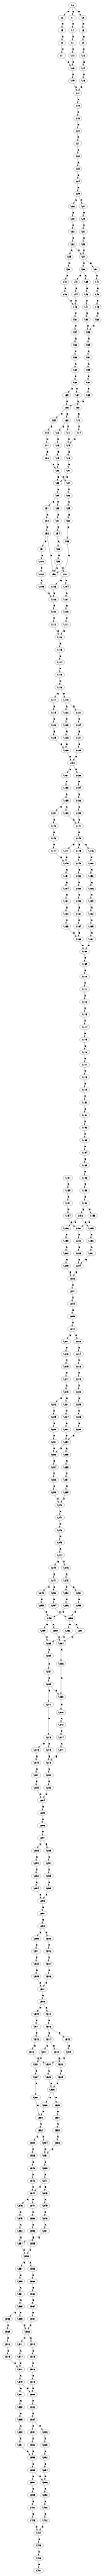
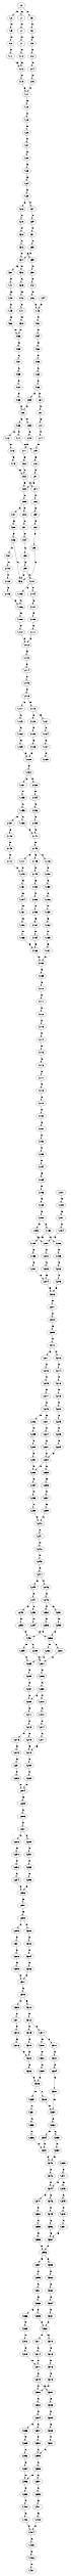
  strict digraph {
    S0
    S1
    S2
    S3
    S4
    S5
    S6
    S7
    S8
    S9
    S10
    S11
    S12
    S13
    S14
    S15
    S16
    S17
    S18
    S19
    S20
    S21
    S22
    S23
    S24
    S25
    S26
    S27
    S28
    S29
    S30
    S31
    S32
    S33
    S34
    S35
    S36
    S37
    S38
    S39
-   S40
    S41
    S42
    S43
    S44
    S45
    S46
    S47
    S48
    S49
    S50
    S51
    S52
    S53
    S54
    S55
    S56
    S57
    S58
    S59
    S60
    S61
    S62
    S63
    S64
    S65
    S66
    S67
    S68
    S69
    S70
    S71
    S72
    S73
    S74
    S75
    S76
    S77
    S78
    S79
    S80
    S81
    S82
    S83
    S84
    S85
    S86
    S87
    S88
    S89
    S90
    S91
    S92
    S93
    S94
    S95
    S96
    S97
    S98
    S100
    S99
    S101
    S102
    S103
    S104
    S105
    S106
    S107
    S108
    S109
    S110
    S111
    S112
    S113
    S114
    S115
    S116
    S117
    S118
    S119
    S120
    S121
    S122
    S123
    S124
    S125
    S126
    S127
    S128
    S129
    S130
    S131
    S132
    S133
    S134
    S135
    S136
    S137
    S138
    S139
    S140
    S141
    S142
    S143
    S144
    S145
    S146
    S147
    S148
    S149
    S150
    S151
    S152
    S153
    S154
    S155
    S156
    S157
    S158
    S159
    S160
    S161
    S162
    S163
    S164
    S165
    S166
    S167
    S168
    S169
    S170
    S171
    S172
    S173
    S174
    S175
    S176
    S177
    S178
    S179
    S180
    S181
    S182
    S183
    S184
    S185
    S186
    S188
    S187
    S189
    S190
    S191
    S192
    S193
    S194
    S195
    S196
    S197
    S198
    S199
    S200
    S201
    S202
    S203
    S204
    S205
    S206
    S207
    S208
    S209
    S210
    S211
    S212
    S213
    S214
    S215
    S216
    S217
    S218
    S219
    S220
    S221
    S222
    S223
    S224
    S225
    S226
    S227
    S228
    S229
    S230
    S231
    S232
    S233
    S234
    S235
    S236
    S237
    S238
    S239
    S240
    S241
    S242
    S243
    S244
    S245
    S246
    S247
    S248
    S249
    S250
    S251
    S252
    S253
    S254
    S255
    S256
    n258 [label=S457]
    S258
    S259
    S260
    S261
    S262
    S263
    S264
    S265
    S266
    S267
    S268
    S269
    S270
    S271
    S272
    S273
    S274
    S275
    S276
    S277
    S278
    S279
    S280
    S281
    S282
    S283
    S284
    S285
    S286
    S287
    S288
    S289
    S290
    S291
    S292
    S293
    S294
    S295
    S296
    S297
    S298
    S299
    S300
    S301
    S302
    S303
    S304
    S305
    S306
    S307
    S308
    S309
    S310
    S311
    S312
    S313
    S314
    S315
    S316
    S317
    S318
    S319
    S320
    S321
    S322
    S323
    S324
    S325
    S326
    S327
    S328
    S329
    S330
    S331
    S332
    S333
    S334
    S335
    S336
    S337
    S338
    S339
    S340
    S341
    S342
    S343
    S344
    S345
    S346
    S347
    S348
    S349
    S350
    S351
    S352
    S353
    S354
    S355
    S356
    S357
    S358
    S359
    S360
    S361
    S362
    S363
    S364
    S365
    S366
    S367
    S368
    S369
    S370
    S371
    S372
    S373
    S374
    S375
    S376
    S377
    S378
    S379
    S380
    S381
    S382
    S383
    S384
    S385
    S386
    S387
    S388
    S389
    S390
    S391
    S392
    S393
    S394
    S395
    S396
    S397
    S398
    S399
    S400
    S401
    S402
    S403
    S404
    S405
    S406
    S407
    S0 -> S1 [label=G]
    S0 -> S2 [label=A]
    S0 -> S3 [label=A]
    S1 -> S4 [label=A]
    S2 -> S5 [label=A]
    S3 -> S6 [label=A]
    S4 -> S7 [label=A]
    S5 -> S8 [label=A]
    S6 -> S9 [label=G]
    S7 -> S10 [label=A]
    S8 -> S11 [label=A]
    S9 -> S12 [label=A]
    S10 -> S13 [label=G]
    S11 -> S13 [label=G]
    S12 -> S14 [label=G]
    S13 -> S15 [label=A]
    S14 -> S16 [label=A]
    S15 -> S17 [label=C]
    S16 -> S17 [label=C]
    S17 -> S18 [label=G]
    S18 -> S19 [label=T]
    S19 -> S20 [label=A]
    S20 -> S21 [label=T]
    S21 -> S22 [label=C]
    S22 -> S23 [label=G]
    S23 -> S24 [label=G]
    S24 -> S25 [label=A]
    S25 -> S26 [label=C]
    S25 -> S27 [label=A]
    S26 -> S28 [label=C]
    S27 -> S29 [label=C]
    S28 -> S30 [label=A]
    S29 -> S31 [label=A]
    S30 -> S32 [label=C]
    S31 -> S33 [label=C]
    S32 -> S34 [label=T]
    S32 -> S35 [label=C]
    S33 -> S34 [label=T]
    S34 -> S36 [label=A]
    S34 -> S37 [label=G]
    S35 -> S38 [label=A]
    S36 -> S39 [label=C]
-   S36 -> S40 [label=T]
    S37 -> S41 [label=T]
    S38 -> S42 [label=T]
    S39 -> S43 [label=G]
-   S40 -> S44 [label=G]
    S41 -> S45 [label=G]
    S42 -> S46 [label=G]
    S43 -> S47 [label=T]
    S44 -> S48 [label=T]
    S45 -> S49 [label=T]
    S46 -> S48 [label=T]
    S47 -> S50 [label=G]
    S48 -> S51 [label=A]
    S49 -> S52 [label=G]
    S50 -> S53 [label=A]
    S51 -> S54 [label=A]
    S52 -> S53 [label=A]
    S53 -> S55 [label=G]
    S54 -> S56 [label=G]
    S55 -> S57 [label=C]
    S56 -> S58 [label=T]
    S57 -> S59 [label=C]
    S58 -> S60 [label=C]
    S59 -> S61 [label=T]
    S60 -> S62 [label=T]
    S61 -> S63 [label=T]
    S62 -> S64 [label=A]
    S62 -> S65 [label=T]
    S63 -> S66 [label=A]
    S64 -> S67 [label=A]
    S65 -> S66 [label=A]
    S66 -> S68 [label=G]
    S66 -> S69 [label=A]
    S67 -> S70 [label=G]
    S68 -> S71 [label=T]
    S68 -> S72 [label=C]
    S69 -> S73 [label=C]
    S70 -> S74 [label=T]
    S71 -> S75 [label=A]
    S72 -> S76 [label=A]
    S73 -> S77 [label=A]
    S74 -> S75 [label=A]
    S75 -> S78 [label=G]
    S76 -> S79 [label=G]
    S77 -> S80 [label=G]
    S78 -> S81 [label=G]
    S79 -> S82 [label=G]
    S80 -> S82 [label=G]
    S81 -> S83 [label=G]
    S82 -> S83 [label=G]
    S82 -> S84 [label=T]
    S83 -> S85 [label=C]
    S84 -> S86 [label=A]
    S85 -> S87 [label=C]
    S85 -> S88 [label=T]
    S86 -> S89 [label=C]
    S87 -> S90 [label=G]
    S88 -> S91 [label=G]
    S89 -> S92 [label=G]
    S90 -> S93 [label=T]
    S91 -> S94 [label=T]
    S92 -> S95 [label=T]
    S93 -> S96 [label=C]
    S93 -> S97 [label=T]
    S94 -> S98 [label=C]
    S95 -> S96 [label=C]
    S97 -> S100 [label=C]
    S98 -> S99 [label=C]
    S100 -> S102 [label=T]
    S99 -> S96 [label=C]
    S99 -> S101 [label=T]
    S101 -> S103 [label=C]
    S101 -> S104 [label=T]
    S102 -> S105 [label=C]
    S103 -> S106 [label=C]
    S104 -> S107 [label=C]
    S105 -> S106 [label=C]
    S106 -> S108 [label=G]
    S107 -> S109 [label=G]
    S108 -> S110 [label=A]
    S109 -> S111 [label=A]
    S110 -> S112 [label=G]
    S111 -> S112 [label=G]
    S112 -> S113 [label=G]
    S113 -> S114 [label=T]
    S114 -> S115 [label=T]
    S115 -> S116 [label=A]
    S116 -> S117 [label=C]
    S116 -> S118 [label=T]
    S117 -> S119 [label=C]
    S118 -> S120 [label=C]
    S118 -> S121 [label=G]
    S119 -> S122 [label=C]
    S120 -> S123 [label=C]
    S121 -> S124 [label=C]
    S122 -> S125 [label=G]
    S123 -> S126 [label=G]
    S124 -> S127 [label=G]
    S125 -> S128 [label=G]
    S126 -> S128 [label=G]
    S127 -> S129 [label=G]
    S128 -> S130 [label=A]
-   S129 -> S130 [label=A]
    S130 -> S131 [label=C]
    S130 -> S132 [label=T]
    S131 -> S133 [label=T]
    S132 -> S134 [label=T]
    S133 -> S135 [label=C]
    S134 -> S136 [label=C]
    S135 -> S137 [label=T]
    S135 -> S138 [label=C]
    S136 -> S139 [label=C]
    S137 -> S140 [label=C]
    S138 -> S141 [label=C]
    S139 -> S141 [label=C]
    S140 -> S142 [label=T]
    S141 -> S143 [label=T]
    S142 -> S144 [label=T]
    S143 -> S145 [label=G]
    S143 -> S146 [label=C]
    S143 -> S147 [label=T]
    S144 -> S148 [label=T]
    S145 -> S149 [label=T]
    S146 -> S150 [label=T]
    S147 -> S148 [label=T]
    S148 -> S151 [label=G]
    S149 -> S152 [label=G]
    S150 -> S153 [label=G]
    S151 -> S154 [label=G]
    S152 -> S155 [label=A]
    S153 -> S156 [label=G]
    S154 -> S157 [label=G]
    S155 -> S158 [label=G]
    S156 -> S159 [label=A]
    S157 -> S160 [label=G]
    S158 -> S161 [label=G]
    S159 -> S162 [label=G]
    S160 -> S163 [label=A]
    S161 -> S164 [label=A]
    S162 -> S165 [label=A]
    S163 -> S166 [label=G]
    S164 -> S166 [label=G]
    S165 -> S167 [label=G]
    S166 -> S168 [label=A]
    S167 -> S168 [label=A]
    S168 -> S169 [label=G]
    S169 -> S170 [label=G]
    S170 -> S171 [label=T]
    S171 -> S172 [label=T]
    S172 -> S173 [label=T]
    S173 -> S174 [label=T]
    S174 -> S175 [label=A]
    S175 -> S176 [label=C]
    S176 -> S177 [label=C]
    S177 -> S178 [label=C]
    S178 -> S179 [label=C]
    S179 -> S180 [label=A]
    S180 -> S181 [label=G]
    S181 -> S182 [label=T]
    S182 -> S183 [label=A]
    S183 -> S184 [label=A]
    S184 -> S185 [label=G]
    S185 -> S186 [label=A]
    S186 -> S188 [label=G]
    S188 -> S190 [label=G]
    S187 -> S189 [label=G]
    S189 -> S191 [label=G]
    S190 -> S192 [label=C]
    S190 -> S193 [label=A]
    S191 -> S194 [label=A]
    S192 -> S195 [label=G]
    S192 -> S196 [label=T]
    S193 -> S197 [label=G]
    S194 -> S197 [label=G]
    S195 -> S198 [label=T]
    S196 -> S199 [label=T]
    S197 -> S200 [label=T]
    S198 -> S201 [label=C]
    S199 -> S202 [label=C]
    S200 -> S203 [label=C]
    S201 -> S204 [label=G]
    S202 -> S205 [label=G]
    S203 -> S204 [label=G]
    S204 -> S206 [label=G]
    S205 -> S206 [label=G]
    S206 -> S207 [label=A]
    S207 -> S208 [label=A]
    S208 -> S209 [label=G]
    S209 -> S210 [label=A]
    S210 -> S211 [label=G]
    S210 -> S212 [label=A]
    S211 -> S213 [label=A]
    S212 -> S214 [label=A]
    S213 -> S215 [label=A]
    S214 -> S216 [label=A]
    S215 -> S217 [label=A]
    S216 -> S218 [label=A]
    S217 -> S219 [label=C]
    S218 -> S220 [label=T]
    S219 -> S221 [label=G]
    S219 -> S222 [label=A]
    S220 -> S223 [label=G]
    S221 -> S224 [label=A]
    S222 -> S225 [label=A]
    S223 -> S226 [label=A]
    S224 -> S227 [label=C]
    S225 -> S228 [label=C]
    S226 -> S229 [label=C]
    S227 -> S230 [label=T]
    S228 -> S231 [label=T]
    S229 -> S230 [label=T]
    S230 -> S232 [label=T]
    S230 -> S233 [label=C]
    S231 -> S232 [label=T]
    S232 -> S234 [label=G]
    S233 -> S235 [label=G]
    S234 -> S236 [label=A]
    S235 -> S237 [label=A]
    S236 -> S238 [label=G]
    S237 -> S239 [label=G]
    S238 -> S240 [label=T]
    S239 -> S240 [label=T]
    S240 -> S241 [label=C]
    S241 -> S242 [label=A]
    S242 -> S243 [label=A]
    S243 -> S244 [label=G]
    S244 -> S245 [label=G]
    S244 -> S246 [label=A]
    S245 -> S247 [label=C]
    S246 -> S248 [label=C]
    S247 -> S249 [label=T]
    S247 -> S250 [label=C]
    S248 -> S251 [label=C]
    S248 -> S252 [label=T]
    S249 -> S253 [label=A]
    S250 -> S254 [label=A]
    S251 -> S255 [label=A]
    S252 -> S256 [label=A]
    S253 -> n258 [label=T]
    S254 -> S258 [label=T]
    S255 -> S258 [label=T]
    S256 -> n258 [label=T]
    n258 -> S259 [label=A]
    n258 -> S260 [label=G]
    S258 -> S261 [label=G]
    S258 -> S262 [label=A]
    S259 -> S263 [label=A]
    S260 -> S264 [label=A]
    S261 -> S264 [label=A]
    S262 -> S263 [label=A]
    S263 -> S265 [label=C]
    S264 -> S266 [label=C]
    S265 -> S267 [label=C]
    S266 -> S268 [label=C]
    S267 -> S269 [label=C]
-   S269 -> S268 [label=C]
+   S268 -> S269 [label=C]
    S268 -> S270 [label=A]
    S269 -> S271 [label=C]
    S270 -> S272 [label=C]
    S271 -> S273 [label=T]
    S272 -> S274 [label=T]
    S273 -> S275 [label=C]
    S273 -> S276 [label=T]
    S274 -> S277 [label=C]
    S275 -> S278 [label=G]
    S276 -> S279 [label=G]
    S277 -> S278 [label=G]
    S278 -> S280 [label=G]
    S279 -> S281 [label=G]
    S280 -> S282 [label=T]
    S281 -> S283 [label=T]
    S282 -> S284 [label=A]
    S283 -> S284 [label=A]
    S284 -> S285 [label=G]
    S285 -> S286 [label=A]
    S286 -> S287 [label=T]
    S287 -> S288 [label=A]
    S287 -> S289 [label=G]
    S288 -> S290 [label=G]
    S289 -> S291 [label=G]
    S290 -> S292 [label=A]
    S291 -> S293 [label=A]
    S292 -> S294 [label=C]
    S293 -> S295 [label=C]
    S294 -> S296 [label=C]
    S295 -> S296 [label=C]
    S296 -> S297 [label=G]
    S297 -> S298 [label=G]
    S298 -> S299 [label=G]
    S298 -> S300 [label=A]
    S299 -> S301 [label=T]
    S300 -> S302 [label=T]
    S301 -> S303 [label=T]
    S302 -> S304 [label=T]
    S303 -> S305 [label=G]
    S304 -> S306 [label=G]
    S305 -> S307 [label=T]
    S306 -> S307 [label=T]
    S307 -> S308 [label=C]
    S308 -> S309 [label=A]
    S308 -> S310 [label=G]
    S309 -> S311 [label=T]
    S310 -> S312 [label=T]
    S311 -> S313 [label=T]
    S312 -> S314 [label=C]
    S312 -> S315 [label=T]
    S313 -> S316 [label=G]
    S314 -> S317 [label=C]
    S314 -> S318 [label=G]
    S315 -> S319 [label=G]
    S316 -> S320 [label=T]
    S317 -> S321 [label=T]
    S318 -> S322 [label=T]
    S319 -> S320 [label=T]
    S320 -> S323 [label=C]
    S321 -> S324 [label=C]
    S322 -> S325 [label=C]
    S323 -> S326 [label=C]
    S324 -> S327 [label=C]
    S325 -> S326 [label=C]
    S326 -> S328 [label=G]
    S326 -> S329 [label=A]
    S327 -> S330 [label=G]
    S328 -> S330 [label=T]
    S329 -> S331 [label=T]
    S330 -> S332 [label=C]
    S331 -> S333 [label=C]
    S332 -> S334 [label=T]
    S332 -> S335 [label=C]
    S333 -> S336 [label=T]
    S334 -> S337 [label=A]
    S335 -> S338 [label=A]
    S336 -> S337 [label=A]
-   S337 -> S339 [label=G]
+   S337 -> S340 [label=G]
    S338 -> S340 [label=G]
    S339 -> S341 [label=T]
    S340 -> S342 [label=T]
    S341 -> S343 [label=G]
    S341 -> S344 [label=A]
    S342 -> S344 [label=A]
    S343 -> S345 [label=C]
    S344 -> S346 [label=C]
    S344 -> S347 [label=T]
    S345 -> S348 [label=T]
    S346 -> S349 [label=T]
    S347 -> S350 [label=T]
    S348 -> S351 [label=C]
    S349 -> S352 [label=C]
    S350 -> S353 [label=C]
    S351 -> S354 [label=G]
    S352 -> S354 [label=G]
    S353 -> S355 [label=G]
    S354 -> S356 [label=T]
    S355 -> S356 [label=T]
    S356 -> S357 [label=G]
    S356 -> S358 [label=C]
    S357 -> S359 [label=A]
    S358 -> S360 [label=T]
    S359 -> S361 [label=C]
    S360 -> S362 [label=C]
    S361 -> S363 [label=G]
    S362 -> S364 [label=G]
    S363 -> S365 [label=T]
    S363 -> S366 [label=G]
    S364 -> S367 [label=T]
    S365 -> S368 [label=T]
    S366 -> S369 [label=T]
    S367 -> S368 [label=T]
    S368 -> S370 [label=G]
    S368 -> S371 [label=T]
    S369 -> S372 [label=T]
    S370 -> S373 [label=C]
    S371 -> S374 [label=C]
    S372 -> S375 [label=C]
    S373 -> S376 [label=T]
    S374 -> S377 [label=T]
    S375 -> S377 [label=T]
    S376 -> S378 [label=C]
    S377 -> S379 [label=C]
    S378 -> S380 [label=A]
    S379 -> S380 [label=A]
    S379 -> S381 [label=G]
    S380 -> S382 [label=A]
    S381 -> S383 [label=G]
    S382 -> S384 [label=A]
    S383 -> S385 [label=A]
    S384 -> S386 [label=T]
    S384 -> S387 [label=C]
    S385 -> S388 [label=C]
    S386 -> S389 [label=T]
    S387 -> S390 [label=T]
    S388 -> S391 [label=T]
    S389 -> S392 [label=C]
    S390 -> S393 [label=C]
    S391 -> S393 [label=C]
    S392 -> S394 [label=C]
    S393 -> S395 [label=C]
    S394 -> S396 [label=A]
    S395 -> S396 [label=A]
    S395 -> S397 [label=C]
    S396 -> S398 [label=C]
    S397 -> S399 [label=C]
    S398 -> S400 [label=G]
    S399 -> S401 [label=G]
    S400 -> S402 [label=G]
    S401 -> S403 [label=G]
    S402 -> S404 [label=T]
    S403 -> S404 [label=T]
    S404 -> S405 [label=G]
    S405 -> S406 [label=T]
    S406 -> S407 [label=A]
  }
